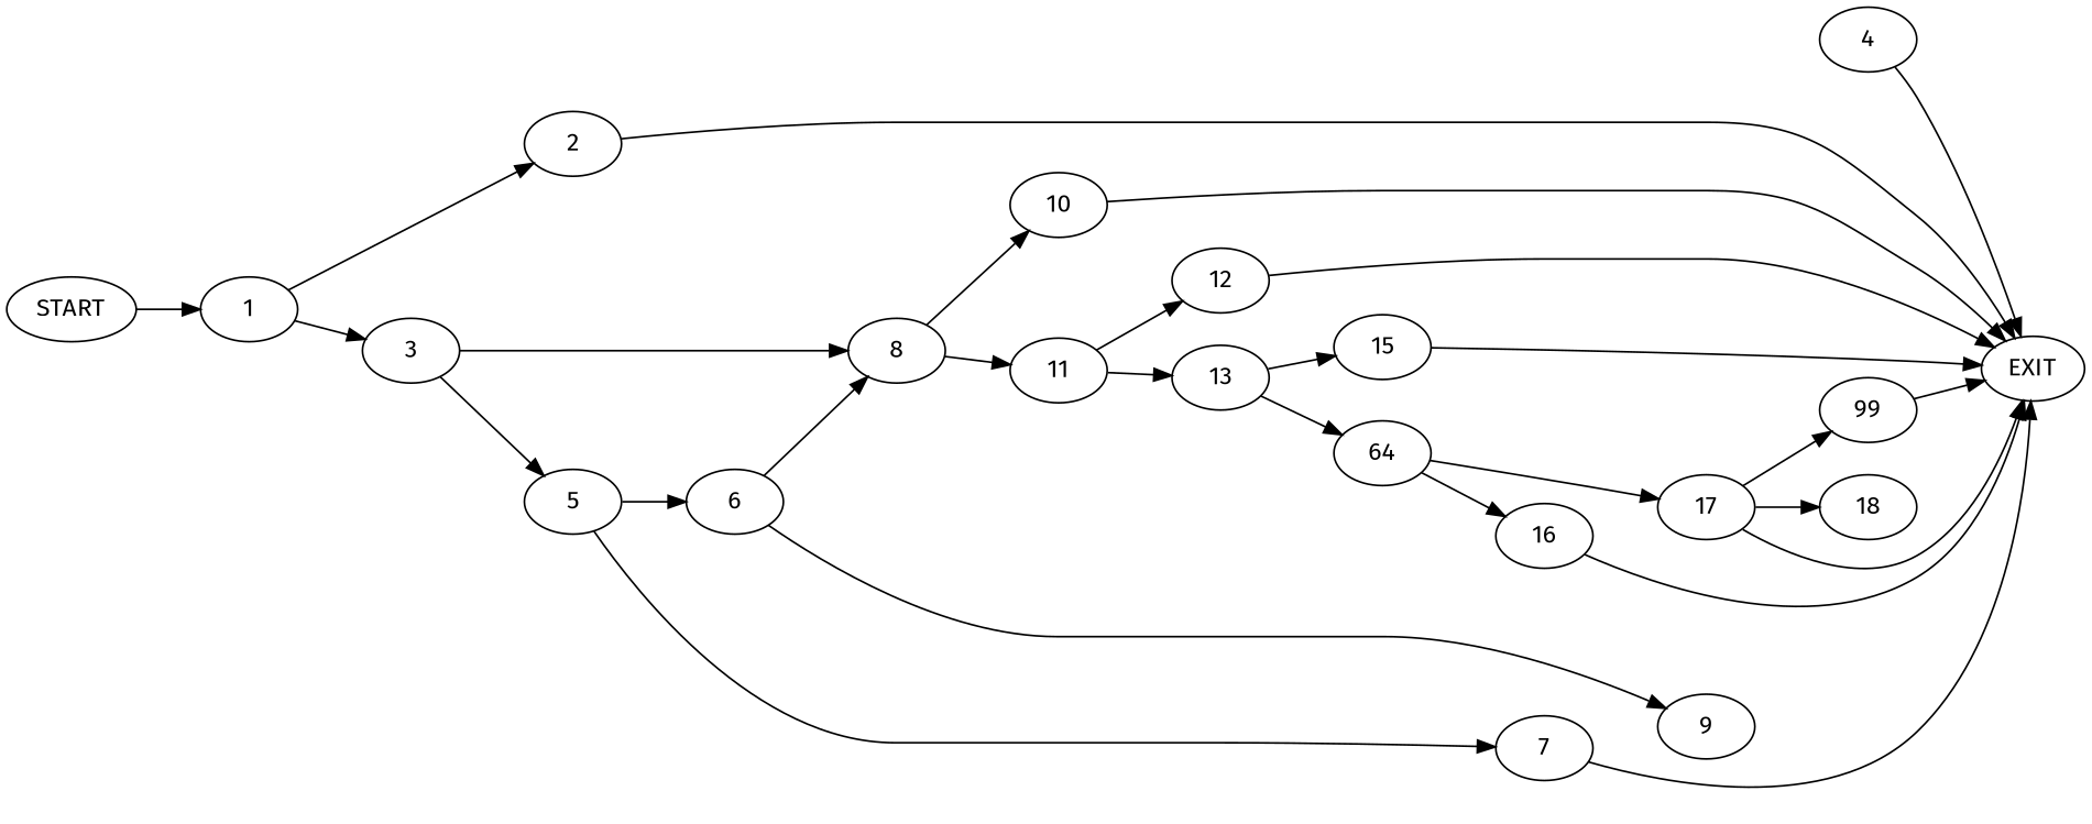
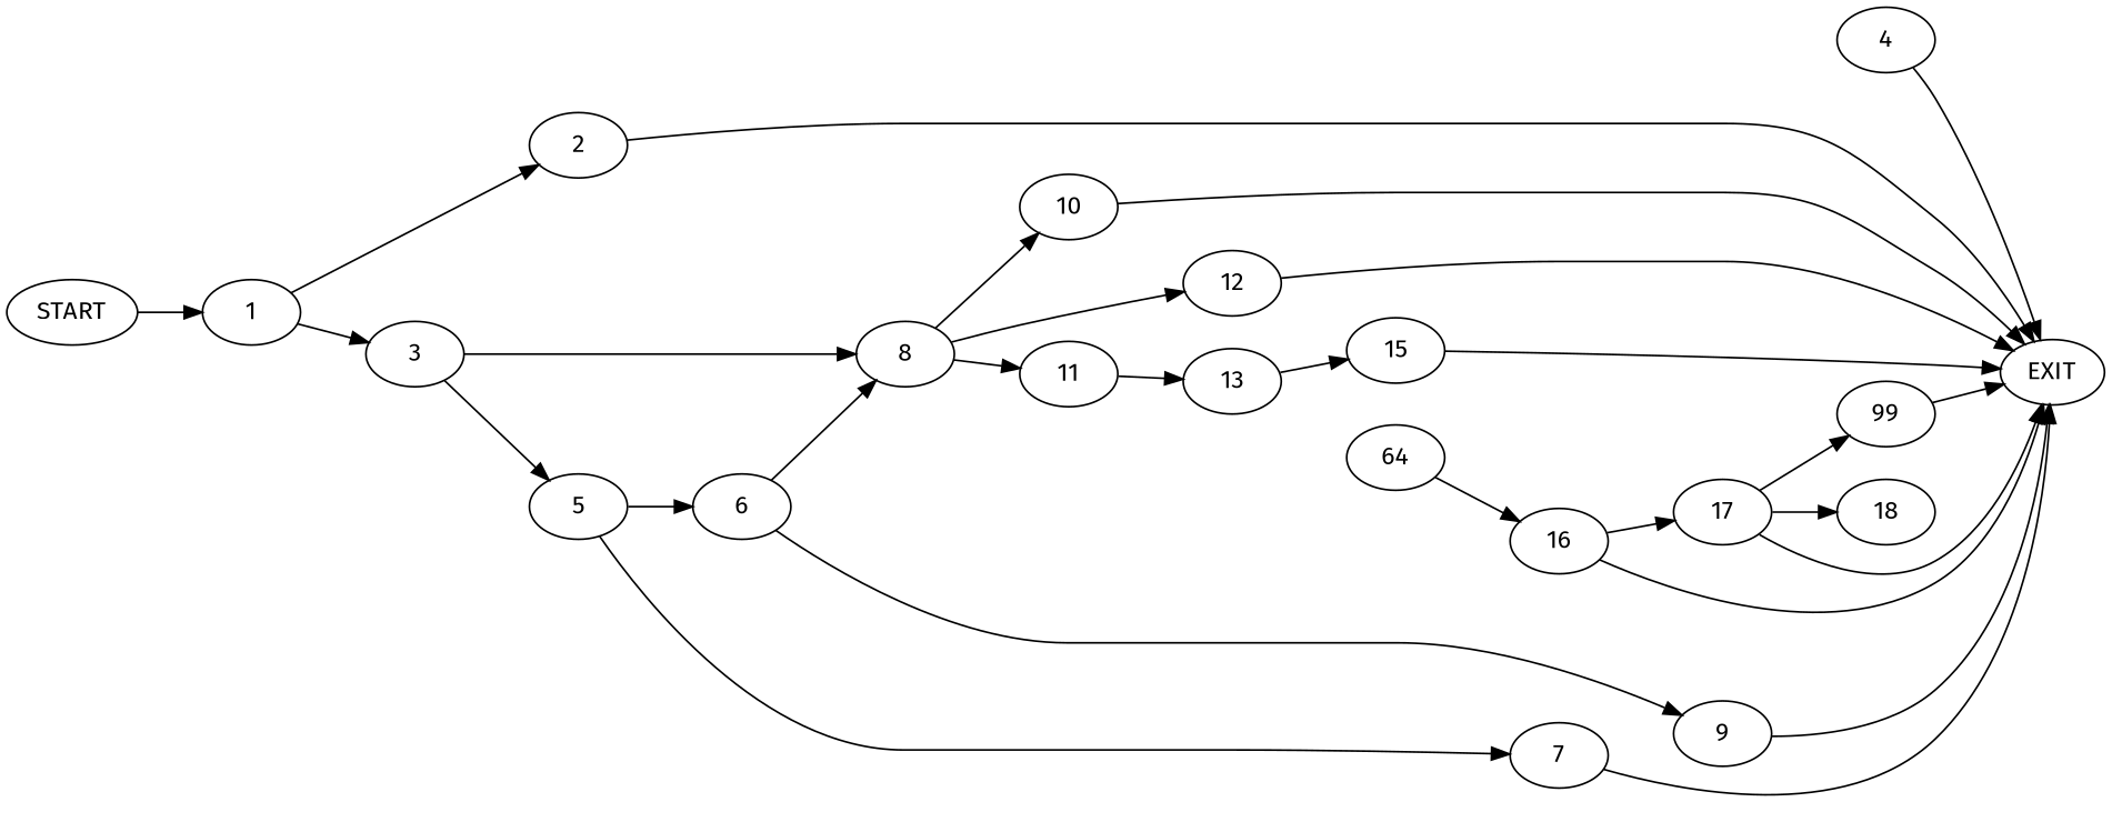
  digraph {
    fontname="Fira Sans"
    rankdir=LR
    node [fontname="Fira Sans"]
    edge [fontname="Fira Sans"]
    n1 [label=START]
    1
    2
    3
    n5 [label=EXIT]
    5
    8
    4
    6
    7
    9
    10
    11
    12
    13
    n16 [label=64]
    15
    16
    17
    18
    n21 [label=99]
    n1 -> 1
    1 -> 2
    1 -> 3
    2 -> n5
    3 -> 5
    3 -> 8
    5 -> 6
    5 -> 7
    8 -> 10
    8 -> 11
    4 -> n5
    6 -> 8
    6 -> 9
    7 -> n5
+   9 -> n5
    10 -> n5
-   11 -> 12
+   8 -> 12
    11 -> 13
    12 -> n5
-   13 -> n16
    13 -> 15
    n16 -> 16
-   n16 -> 17
+   16 -> 17
    15 -> n5
    16 -> n5
    17 -> n5
    17 -> 18
    17 -> n21
    n21 -> n5
  }
